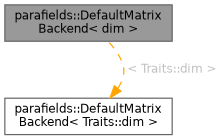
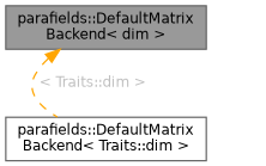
  digraph {
    node [color=gray40 fontname=Helvetica fontsize=10 shape=box style=filled]
    n1 [fillcolor=grey60 fontcolor=black height=0.2 label="parafields::DefaultMatrix\lBackend\< dim \>" width=0.4]
    n2 [fillcolor=white height=0.2 label="parafields::DefaultMatrix\lBackend\< Traits::dim \>" width=0.4]
-   n2 -> n1 [color=orange dir=back fontcolor=grey fontname=Helvetica fontsize=10 label=" \< Traits::dim \>" labelfontname=Helvetica labelfontsize=10 style=dashed]
+   n1 -> n2 [color=orange dir=back fontcolor=grey fontname=Helvetica fontsize=10 label=" \< Traits::dim \>" labelfontname=Helvetica labelfontsize=10 style=dashed]
  }
